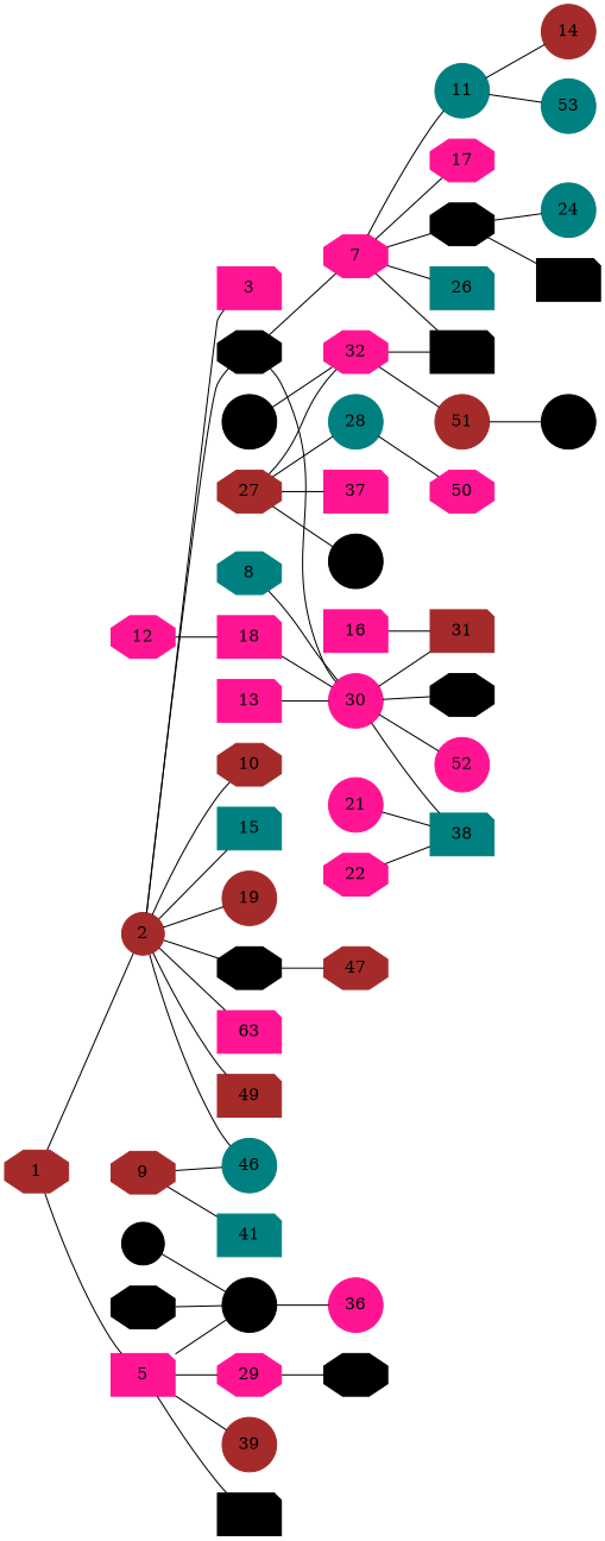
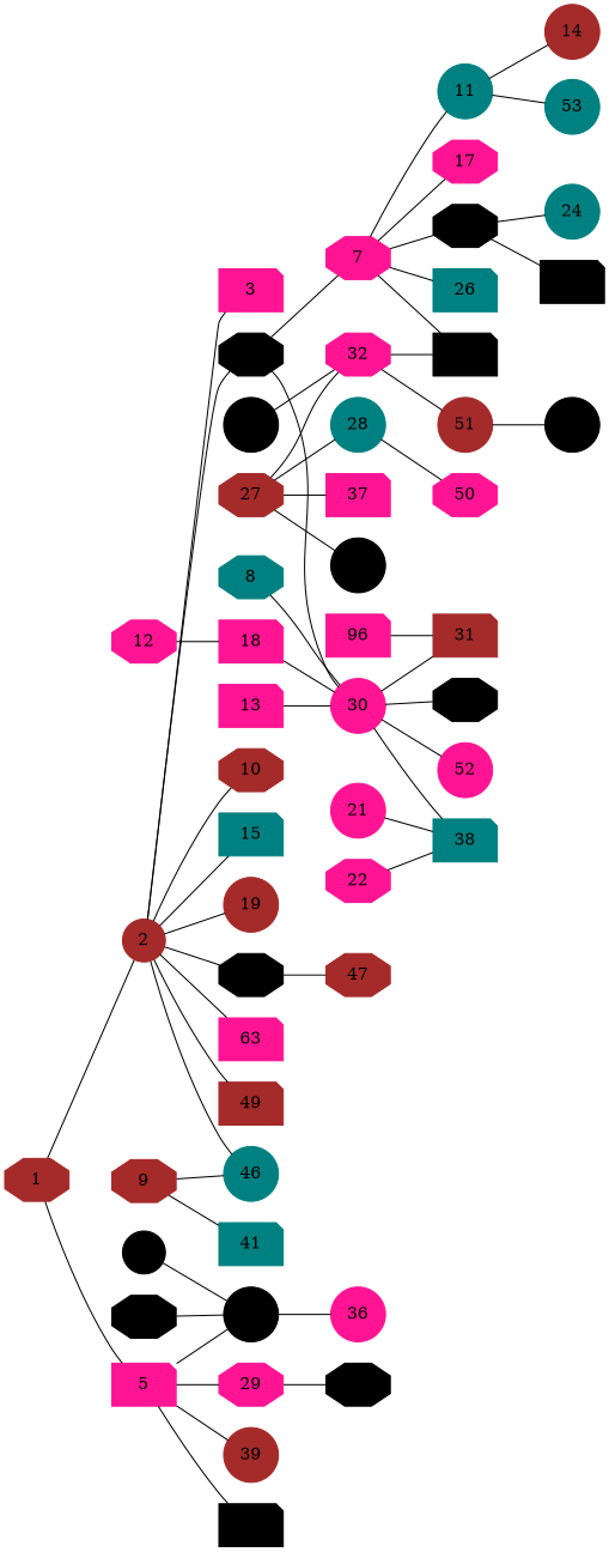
  graph {
    rankdir=LR
    node [color=deeppink shape=octagon style=filled]
    edge [weight=1.0]
    1 [color=brown]
    2 [color=brown shape=circle]
    5 [shape=note]
    3 [shape=note]
    4 [color=black]
    10 [color=brown]
    15 [color=teal shape=note]
    19 [color=brown shape=circle]
    42 [color=black]
    n10 [label=63 shape=note]
    46 [color=teal shape=circle]
    49 [color=brown shape=note]
    29
    35 [color=black shape=circle]
    39 [color=brown shape=circle]
    45 [color=black shape=note]
    7
    30 [shape=circle]
    47 [color=brown]
    11 [color=teal shape=circle]
    17
    20 [color=black]
    26 [color=teal shape=note]
    33 [color=black shape=note]
    31 [color=brown shape=note]
    38 [color=teal shape=note]
    44 [color=black]
    52 [shape=circle]
    48 [color=black]
    36 [shape=circle]
    6 [color=black shape=circle]
    14 [color=brown shape=circle]
    53 [color=teal shape=circle]
    24 [color=teal shape=circle]
    25 [color=black shape=note]
    8 [color=teal]
    9 [color=brown]
    41 [color=teal shape=note]
    12
    18 [shape=note]
    13 [shape=note]
-   16 [shape=note]
+   16 [shape=note label=96]
    21 [shape=circle]
    22
    23 [color=black shape=circle]
    32
    51 [color=brown shape=circle]
    27 [color=brown]
    28 [color=teal shape=circle]
    37 [shape=note]
    40 [color=black shape=circle]
    50
    54 [color=black shape=circle]
    34 [color=black]
    1 -- 2
    1 -- 5
    2 -- 3
    2 -- 4
    2 -- 10
    2 -- 15
    2 -- 19
    2 -- 42
    2 -- n10
    2 -- 46
    2 -- 49
    5 -- 29
    5 -- 35
    5 -- 39
    5 -- 45
    4 -- 7
    4 -- 30
    42 -- 47
    29 -- 48
    35 -- 36
    7 -- 11
    7 -- 17
    7 -- 20
    7 -- 26
    7 -- 33
    30 -- 31
    30 -- 38
    30 -- 44
    30 -- 52
    11 -- 14
    11 -- 53
    20 -- 24
    20 -- 25
    6 -- 35
    8 -- 30
    9 -- 46
    9 -- 41
    12 -- 18
    18 -- 30
    13 -- 30
    16 -- 31
    21 -- 38
    22 -- 38
    23 -- 32
    32 -- 33
    32 -- 51
    51 -- 54
    27 -- 32
    27 -- 28
    27 -- 37
    27 -- 40
    28 -- 50
    34 -- 35
  }
